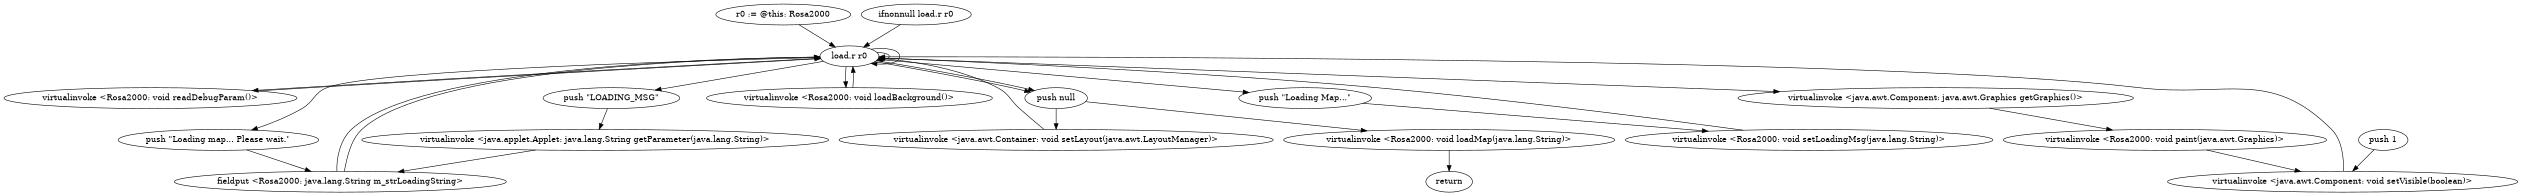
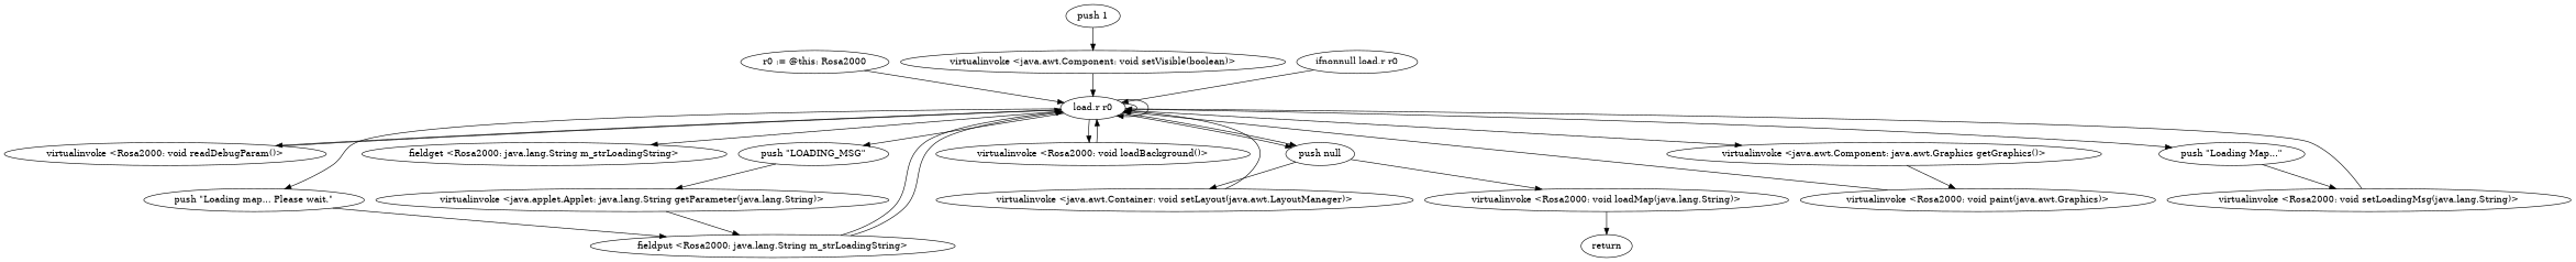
  digraph {
    "r0 := @this: Rosa2000"
    "load.r r0"
    "virtualinvoke <Rosa2000: void readDebugParam()>"
    "push \"LOADING_MSG\""
+   "fieldget <Rosa2000: java.lang.String m_strLoadingString>"
    "push \"Loading map... Please wait.\""
    "push null"
    "virtualinvoke <Rosa2000: void loadBackground()>"
    "virtualinvoke <java.awt.Component: java.awt.Graphics getGraphics()>"
    "push \"Loading Map...\""
    "virtualinvoke <java.applet.Applet: java.lang.String getParameter(java.lang.String)>"
    "fieldput <Rosa2000: java.lang.String m_strLoadingString>"
    "virtualinvoke <java.awt.Container: void setLayout(java.awt.LayoutManager)>"
    "virtualinvoke <Rosa2000: void loadMap(java.lang.String)>"
    "push 1"
    "virtualinvoke <java.awt.Component: void setVisible(boolean)>"
    "virtualinvoke <Rosa2000: void paint(java.awt.Graphics)>"
    "virtualinvoke <Rosa2000: void setLoadingMsg(java.lang.String)>"
    "ifnonnull load.r r0"
    return
    "r0 := @this: Rosa2000" -> "load.r r0"
    "load.r r0" -> "load.r r0"
    "load.r r0" -> "load.r r0"
    "load.r r0" -> "virtualinvoke <Rosa2000: void readDebugParam()>"
    "load.r r0" -> "push \"LOADING_MSG\""
+   "load.r r0" -> "fieldget <Rosa2000: java.lang.String m_strLoadingString>"
    "load.r r0" -> "push \"Loading map... Please wait.\""
    "load.r r0" -> "push null"
    "load.r r0" -> "push null"
    "load.r r0" -> "virtualinvoke <Rosa2000: void loadBackground()>"
    "load.r r0" -> "virtualinvoke <java.awt.Component: java.awt.Graphics getGraphics()>"
    "load.r r0" -> "push \"Loading Map...\""
    "virtualinvoke <Rosa2000: void readDebugParam()>" -> "load.r r0"
    "push \"LOADING_MSG\"" -> "virtualinvoke <java.applet.Applet: java.lang.String getParameter(java.lang.String)>"
    "push \"Loading map... Please wait.\"" -> "fieldput <Rosa2000: java.lang.String m_strLoadingString>"
    "push null" -> "virtualinvoke <java.awt.Container: void setLayout(java.awt.LayoutManager)>"
    "push null" -> "virtualinvoke <Rosa2000: void loadMap(java.lang.String)>"
    "virtualinvoke <Rosa2000: void loadBackground()>" -> "load.r r0"
    "virtualinvoke <java.awt.Component: java.awt.Graphics getGraphics()>" -> "virtualinvoke <Rosa2000: void paint(java.awt.Graphics)>"
    "push \"Loading Map...\"" -> "virtualinvoke <Rosa2000: void setLoadingMsg(java.lang.String)>"
    "virtualinvoke <java.applet.Applet: java.lang.String getParameter(java.lang.String)>" -> "fieldput <Rosa2000: java.lang.String m_strLoadingString>"
    "fieldput <Rosa2000: java.lang.String m_strLoadingString>" -> "load.r r0"
    "fieldput <Rosa2000: java.lang.String m_strLoadingString>" -> "load.r r0"
    "virtualinvoke <java.awt.Container: void setLayout(java.awt.LayoutManager)>" -> "load.r r0"
    "virtualinvoke <Rosa2000: void loadMap(java.lang.String)>" -> return
    "push 1" -> "virtualinvoke <java.awt.Component: void setVisible(boolean)>"
    "virtualinvoke <java.awt.Component: void setVisible(boolean)>" -> "load.r r0"
-   "virtualinvoke <Rosa2000: void paint(java.awt.Graphics)>" -> "virtualinvoke <java.awt.Component: void setVisible(boolean)>"
+   "virtualinvoke <Rosa2000: void paint(java.awt.Graphics)>" -> "load.r r0"
    "virtualinvoke <Rosa2000: void setLoadingMsg(java.lang.String)>" -> "load.r r0"
    "ifnonnull load.r r0" -> "load.r r0"
  }
